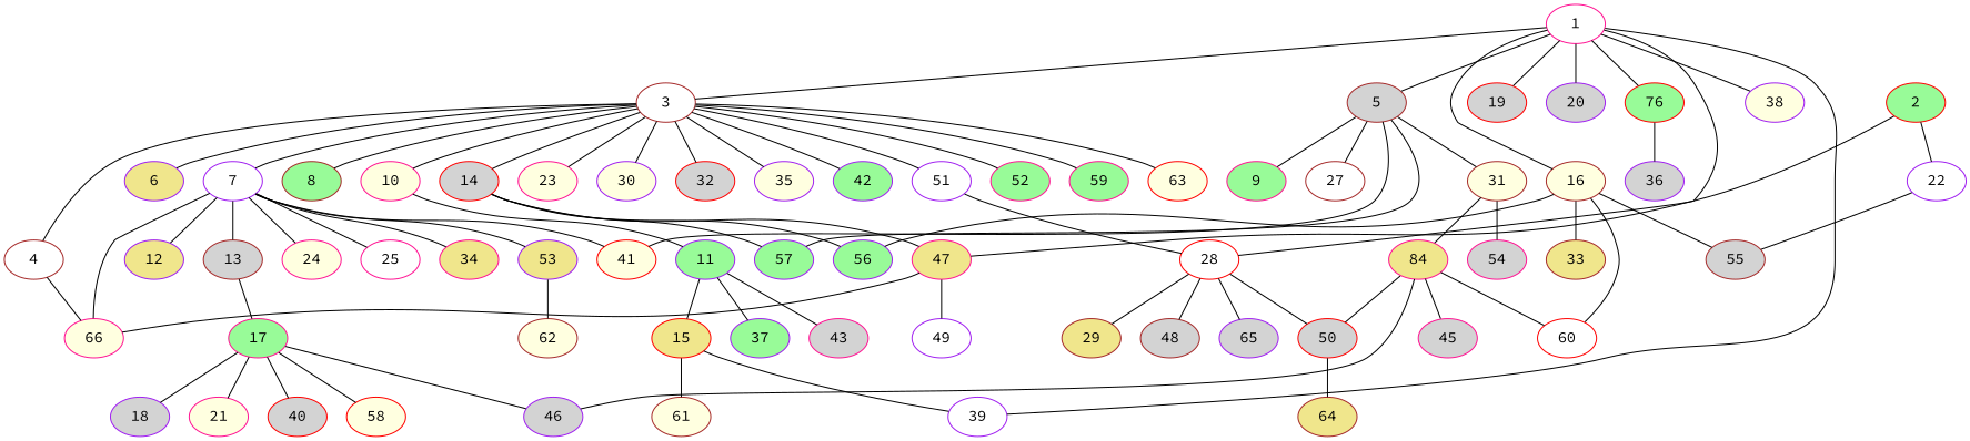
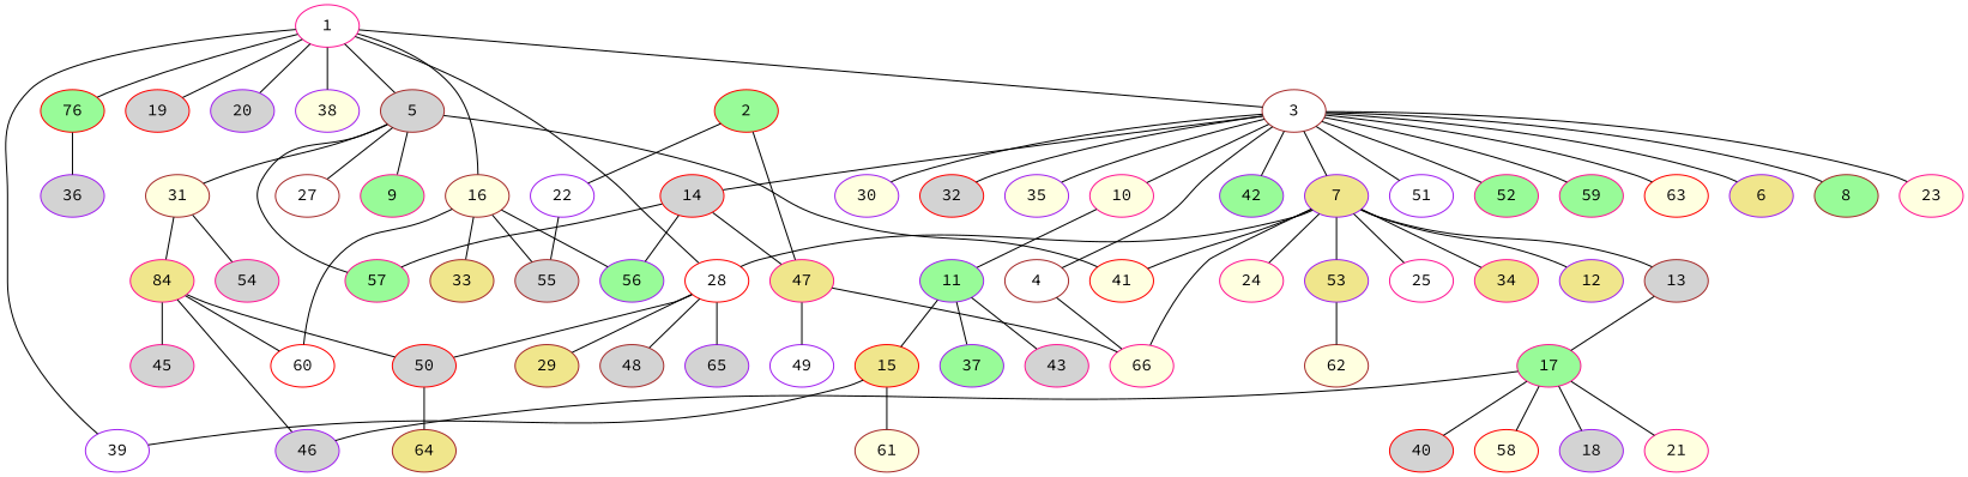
  graph {
    fontname="Source Code Pro"
    node [color=purple fillcolor=lightgrey fontname="Source Code Pro" style=filled]
    edge [fontname="Source Code Pro"]
    1 [color=deeppink fillcolor=white]
    3 [color=brown fillcolor=white]
    5 [color=brown]
    16 [color=brown fillcolor=lightyellow]
    19 [color=red]
    20
    n7 [color=red fillcolor=palegreen label=76]
    28 [color=red fillcolor=white]
    38 [fillcolor=lightyellow]
    39 [fillcolor=white]
    2 [color=red fillcolor=palegreen]
    22 [fillcolor=white]
    47 [color=deeppink fillcolor=khaki]
    4 [color=brown fillcolor=white]
    6 [fillcolor=khaki]
-   7 [fillcolor=white]
+   7 [fillcolor=khaki]
    8 [color=brown fillcolor=palegreen]
    10 [color=deeppink fillcolor=lightyellow]
    14 [color=red]
    23 [color=deeppink fillcolor=lightyellow]
    30 [fillcolor=lightyellow]
    32 [color=red]
    35 [fillcolor=lightyellow]
    42 [fillcolor=palegreen]
    51 [fillcolor=white]
    52 [color=deeppink fillcolor=palegreen]
    59 [color=deeppink fillcolor=palegreen]
    63 [color=red fillcolor=lightyellow]
    9 [color=deeppink fillcolor=palegreen]
    27 [color=brown fillcolor=white]
    31 [color=brown fillcolor=lightyellow]
    41 [color=red fillcolor=lightyellow]
-   57 [fillcolor=palegreen]
+   57 [color=deeppink fillcolor=palegreen]
    56 [fillcolor=palegreen]
    33 [color=brown fillcolor=khaki]
    55 [color=brown]
    60 [color=red fillcolor=white]
    36
    29 [color=brown fillcolor=khaki]
    48 [color=brown]
    50 [color=red]
    65
    66 [color=deeppink fillcolor=lightyellow]
    49 [fillcolor=white]
    12 [fillcolor=khaki]
    13 [color=brown]
    24 [color=deeppink fillcolor=lightyellow]
    25 [color=deeppink fillcolor=white]
    34 [color=deeppink fillcolor=khaki]
    53 [fillcolor=khaki]
    11 [fillcolor=palegreen]
    n52 [color=deeppink fillcolor=khaki label=84]
    54 [color=deeppink]
    17 [color=deeppink fillcolor=palegreen]
    62 [color=brown fillcolor=lightyellow]
    15 [color=red fillcolor=khaki]
    37 [fillcolor=palegreen]
    43 [color=deeppink]
    61 [color=brown fillcolor=lightyellow]
    18
    21 [color=deeppink fillcolor=lightyellow]
    40 [color=red]
    46
    58 [color=red fillcolor=lightyellow]
    64 [color=brown fillcolor=khaki]
    45 [color=deeppink]
    1 -- 3
    1 -- 5
    1 -- 16
    1 -- 19
    1 -- 20
    1 -- n7
    1 -- 28
    1 -- 38
    1 -- 39
    3 -- 4
    3 -- 6
    3 -- 7
    3 -- 8
    3 -- 10
    3 -- 14
    3 -- 23
    3 -- 30
    3 -- 32
    3 -- 35
    3 -- 42
    3 -- 51
    3 -- 52
    3 -- 59
    3 -- 63
    5 -- 9
    5 -- 27
    5 -- 31
    5 -- 41
    5 -- 57
    16 -- 56
    16 -- 33
    16 -- 55
    16 -- 60
    n7 -- 36
    28 -- 29
    28 -- 48
    28 -- 50
    28 -- 65
    2 -- 22
    2 -- 47
    22 -- 55
    47 -- 66
    47 -- 49
    4 -- 66
-   51 -- 28
+   7 -- 28
    7 -- 41
    7 -- 66
    7 -- 12
    7 -- 13
    7 -- 24
    7 -- 25
    7 -- 34
    7 -- 53
    10 -- 11
    14 -- 47
    14 -- 57
    14 -- 56
    31 -- n52
    31 -- 54
    50 -- 64
    13 -- 17
    53 -- 62
    11 -- 15
    11 -- 37
    11 -- 43
    n52 -- 60
    n52 -- 50
    n52 -- 46
    n52 -- 45
    17 -- 18
    17 -- 21
    17 -- 40
    17 -- 46
    17 -- 58
    15 -- 39
    15 -- 61
  }
